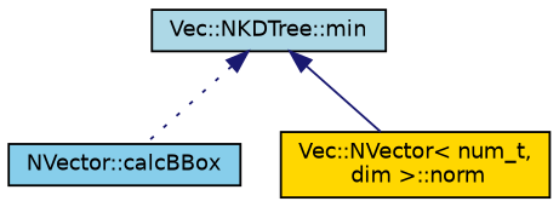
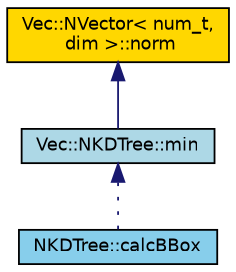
  digraph {
    rankdir=TB
    node [color=black fontname=Helvetica fontsize=10 shape=record style=filled]
    edge [color=midnightblue dir=back fontname=Helvetica fontsize=10 labelfontname=Helvetica labelfontsize=10]
    n1 [fillcolor=lightblue fontcolor=black height=0.2 label="Vec::NKDTree::min" width=0.4]
-   n2 [fillcolor=skyblue height=0.2 label="NVector::calcBBox" width=0.4]
+   n2 [fillcolor=skyblue height=0.2 label="NKDTree::calcBBox" width=0.4]
    n3 [fillcolor=gold height=0.2 label="Vec::NVector\< num_t,\l dim \>::norm" width=0.4]
    n1 -> n2 [style=dotted]
-   n1 -> n3 [style=solid]
+   n3 -> n1 [style=solid]
  }
